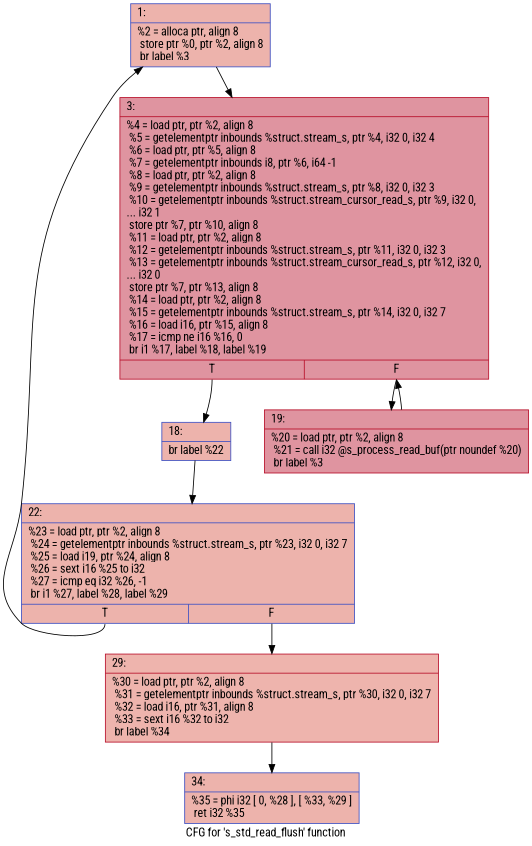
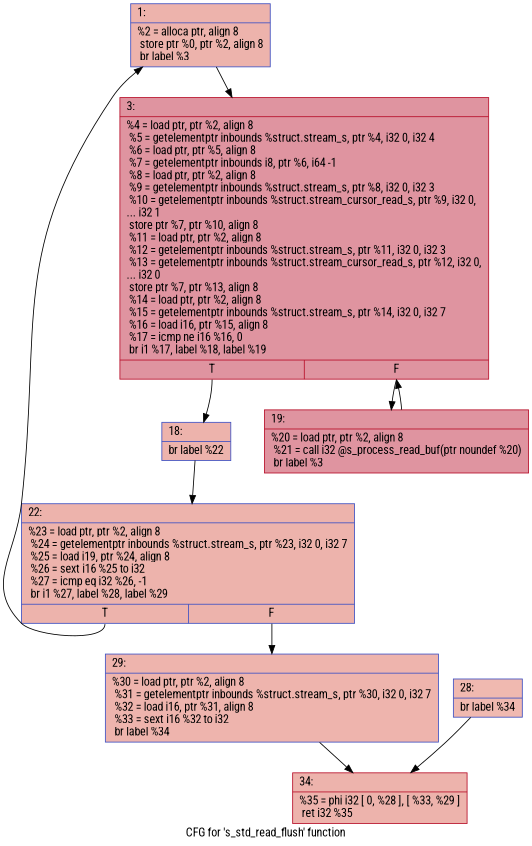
  digraph {
    fontname="Roboto Condensed"
    label="CFG for 's_std_read_flush' function"
    node [color="#3d50c3ff" fillcolor="#d6524470" fontname="Roboto Condensed" shape=record style=filled]
    edge [fontname="Roboto Condensed"]
    n1 [label="{1:\l|  %2 = alloca ptr, align 8\l  store ptr %0, ptr %2, align 8\l  br label %3\l}"]
    n2 [color="#b70d28ff" fillcolor="#b70d2870" label="{3:\l|  %4 = load ptr, ptr %2, align 8\l  %5 = getelementptr inbounds %struct.stream_s, ptr %4, i32 0, i32 4\l  %6 = load ptr, ptr %5, align 8\l  %7 = getelementptr inbounds i8, ptr %6, i64 -1\l  %8 = load ptr, ptr %2, align 8\l  %9 = getelementptr inbounds %struct.stream_s, ptr %8, i32 0, i32 3\l  %10 = getelementptr inbounds %struct.stream_cursor_read_s, ptr %9, i32 0,\l... i32 1\l  store ptr %7, ptr %10, align 8\l  %11 = load ptr, ptr %2, align 8\l  %12 = getelementptr inbounds %struct.stream_s, ptr %11, i32 0, i32 3\l  %13 = getelementptr inbounds %struct.stream_cursor_read_s, ptr %12, i32 0,\l... i32 0\l  store ptr %7, ptr %13, align 8\l  %14 = load ptr, ptr %2, align 8\l  %15 = getelementptr inbounds %struct.stream_s, ptr %14, i32 0, i32 7\l  %16 = load i16, ptr %15, align 8\l  %17 = icmp ne i16 %16, 0\l  br i1 %17, label %18, label %19\l|{<s0>T|<s1>F}}"]
    n3 [label="{18:\l|  br label %22\l}"]
    n4 [color="#b70d28ff" fillcolor="#b70d2870" label="{19:\l|  %20 = load ptr, ptr %2, align 8\l  %21 = call i32 @s_process_read_buf(ptr noundef %20)\l  br label %3\l}"]
    n5 [label="{22:\l|  %23 = load ptr, ptr %2, align 8\l  %24 = getelementptr inbounds %struct.stream_s, ptr %23, i32 0, i32 7\l  %25 = load i19, ptr %24, align 8\l  %26 = sext i16 %25 to i32\l  %27 = icmp eq i32 %26, -1\l  br i1 %27, label %28, label %29\l|{<s0>T|<s1>F}}"]
-   n6 [color="#b70d28ff" fillcolor="#d8564670" label="{29:\l|  %30 = load ptr, ptr %2, align 8\l  %31 = getelementptr inbounds %struct.stream_s, ptr %30, i32 0, i32 7\l  %32 = load i16, ptr %31, align 8\l  %33 = sext i16 %32 to i32\l  br label %34\l}"]
-   n8 [label="{34:\l|  %35 = phi i32 [ 0, %28 ], [ %33, %29 ]\l  ret i32 %35\l}"]
+   n6 [fillcolor="#d8564670" label="{29:\l|  %30 = load ptr, ptr %2, align 8\l  %31 = getelementptr inbounds %struct.stream_s, ptr %30, i32 0, i32 7\l  %32 = load i16, ptr %31, align 8\l  %33 = sext i16 %32 to i32\l  br label %34\l}"]
+   n7 [fillcolor="#de614d70" label="{28:\l|  br label %34\l}"]
+   n8 [color="#b70d28ff" label="{34:\l|  %35 = phi i32 [ 0, %28 ], [ %33, %29 ]\l  ret i32 %35\l}"]
    n1 -> n2
    n2 -> n3 [tailport=s0]
    n2 -> n4 [tailport=s1]
    n3 -> n5
    n4 -> n2
    n5 -> n1 [tailport=s0]
    n5 -> n6 [tailport=s1]
    n6 -> n8
+   n7 -> n8
  }
